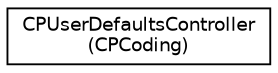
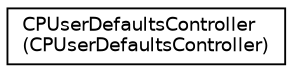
  digraph {
    rankdir=LR
-   n1 [color=black fillcolor=white fontname=Helvetica fontsize=10 height=0.2 label="CPUserDefaultsController\l(CPCoding)" shape=record style=filled width=0.4]
+   n1 [color=black fillcolor=white fontname=Helvetica fontsize=10 height=0.2 label="CPUserDefaultsController\l(CPUserDefaultsController)" shape=record style=filled width=0.4]
  }
